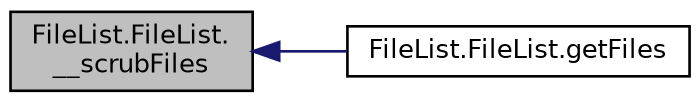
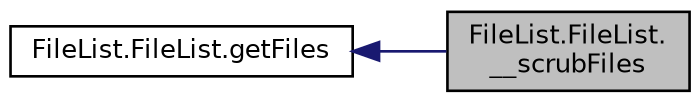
  digraph {
    rankdir=LR
    node [color=black fontname=Helvetica fontsize=10 shape=record style=filled]
    n1 [fillcolor=grey75 fontcolor=black height=0.2 label="FileList.FileList.\l__scrubFiles" width=0.4]
    n2 [fillcolor=white height=0.2 label="FileList.FileList.getFiles" width=0.4]
-   n1 -> n2 [color=midnightblue dir=back fontname=Helvetica fontsize=10 labelfontname=Helvetica labelfontsize=10 style=solid]
+   n2 -> n1 [color=midnightblue dir=back fontname=Helvetica fontsize=10 labelfontname=Helvetica labelfontsize=10 style=solid]
  }
